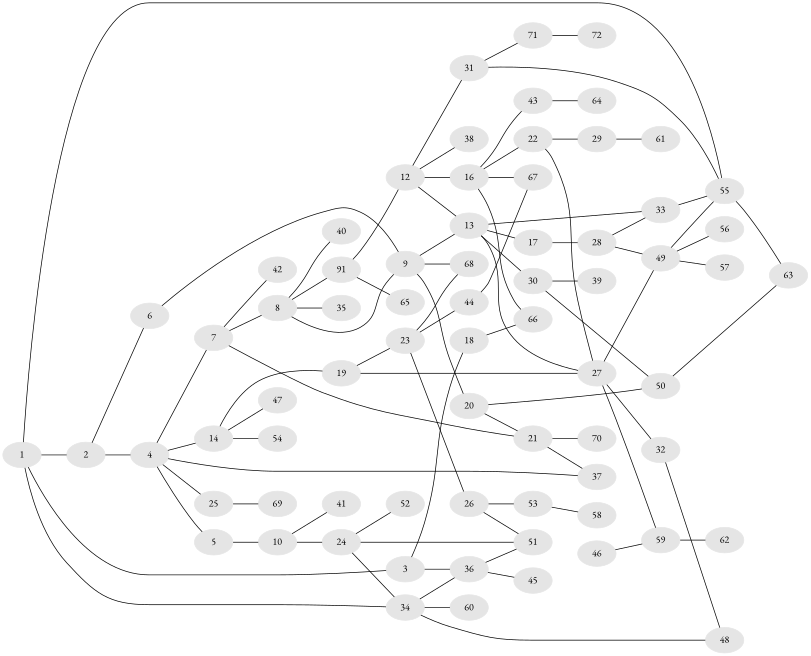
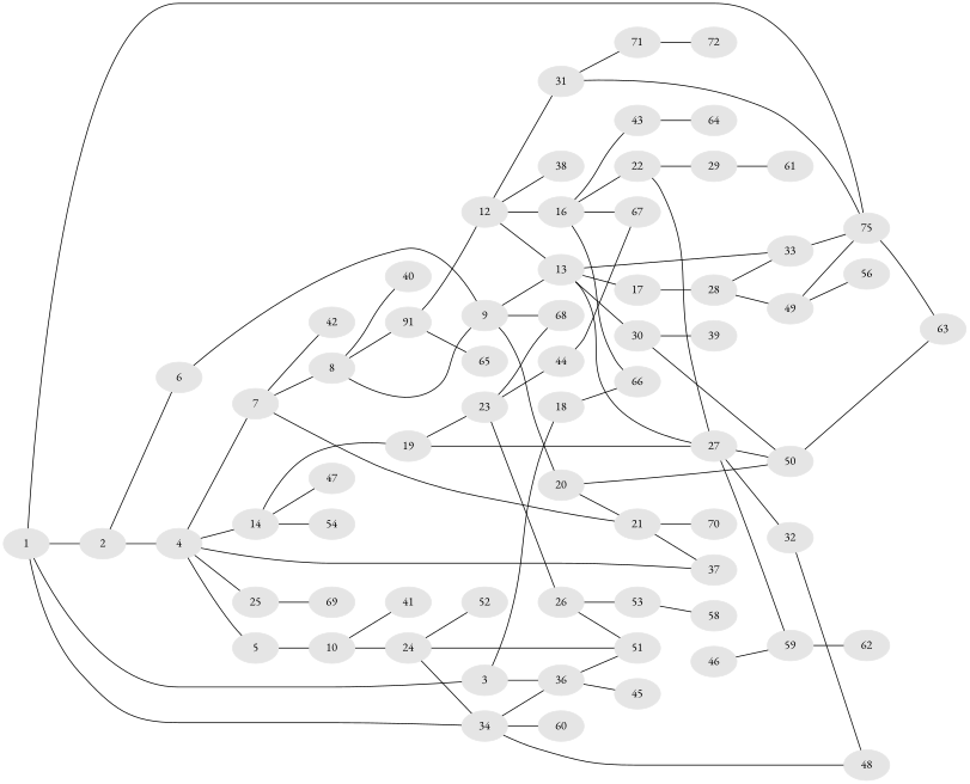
  graph {
    fontname="EB Garamond"
    rankdir=LR
    node [color=gray90 fontname="EB Garamond" style=filled]
    edge [fontname="EB Garamond" weight=1.0]
    1
    2
    3
    34
-   55
+   55 [label=75]
    4
    6
    18
    36
    7
    8
    21
    42
    48
    60
    63
    5
    14
    25
    37
    9
    66
    51
    45
    10
    19
    47
    54
    69
    24
    41
    13
    20
    68
    n35 [label=91]
-   35
    40
    70
    12
    65
    17
    27
    30
    33
    50
    52
    16
    31
    38
    22
    43
    67
    71
    28
    32
    59
    39
    23
    29
    64
    49
    26
    44
    61
    53
    58
    46
    56
-   57
    72
    62
    1 -- 2 [weight=2.0]
    1 -- 3
    1 -- 34
    1 -- 55
    2 -- 4
    2 -- 6
    3 -- 18 [weight=2.0]
    3 -- 36
    34 -- 36
    34 -- 48 [weight=2.0]
    34 -- 60
    55 -- 63
    4 -- 7
    4 -- 5
    4 -- 14 [weight=2.0]
    4 -- 25
    4 -- 37
    6 -- 9
    18 -- 66
    36 -- 51
    36 -- 45
    7 -- 8
    7 -- 21
    7 -- 42
    8 -- 9
    8 -- n35
-   8 -- 35
    8 -- 40
    21 -- 37
    21 -- 70
    5 -- 10
    14 -- 19
    14 -- 47
    14 -- 54
    25 -- 69
    9 -- 13
    9 -- 20 [weight=2.0]
    9 -- 68
    10 -- 24
    10 -- 41
    19 -- 27
    19 -- 23
    24 -- 34
    24 -- 51
    24 -- 52
    13 -- 17
    13 -- 27
    13 -- 30
    13 -- 33
    20 -- 21
    20 -- 50 [weight=3.0]
    n35 -- 12
    n35 -- 65
    12 -- 13
    12 -- 16
    12 -- 31
    12 -- 38
    17 -- 28
-   27 -- 49
+   27 -- 50
    27 -- 32
    27 -- 59
    30 -- 50
    30 -- 39
    33 -- 55
    50 -- 63
    16 -- 66
    16 -- 22
    16 -- 43
    16 -- 67
    31 -- 55
    31 -- 71
    22 -- 27
    22 -- 29
    43 -- 64 [weight=2.0]
    71 -- 72
    28 -- 33
    28 -- 49
    32 -- 48
    59 -- 62
    23 -- 68
    23 -- 26
    23 -- 44
    29 -- 61
    49 -- 55
    49 -- 56
-   49 -- 57 [weight=2.0]
    26 -- 51
    26 -- 53
    44 -- 67
    53 -- 58
    46 -- 59
  }
